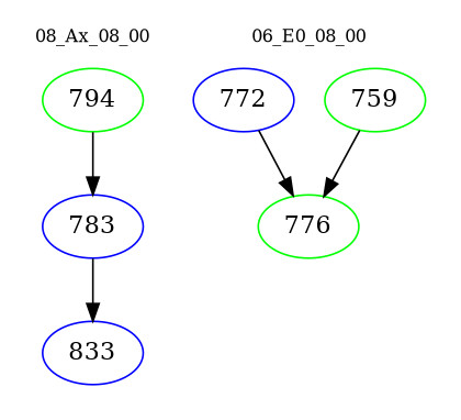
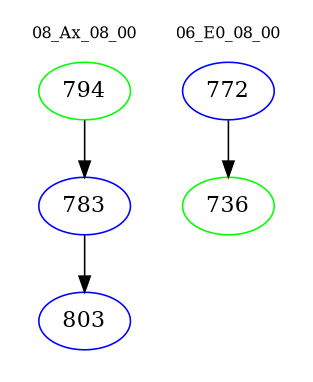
  digraph {
    node [color=green]
    edge [color=black]
    n1 [label=794]
    n2 [color=blue label=783]
-   n3 [color=blue label=833]
-   n4 [label=759]
-   n5 [label=776]
+   n3 [color=blue label=803]
+   n5 [label=736]
    n6 [color=blue label=772]
    subgraph cluster_1 {
      color=white
      fontsize=10
      label="08_Ax_08_00"
      n1
      n2
      n3
    }
    subgraph cluster_2 {
      color=white
      fontsize=10
      label="06_E0_08_00"
-     n4
      n5
      n6
    }
    n1 -> n2
    n2 -> n3
-   n4 -> n5
    n6 -> n5
  }
